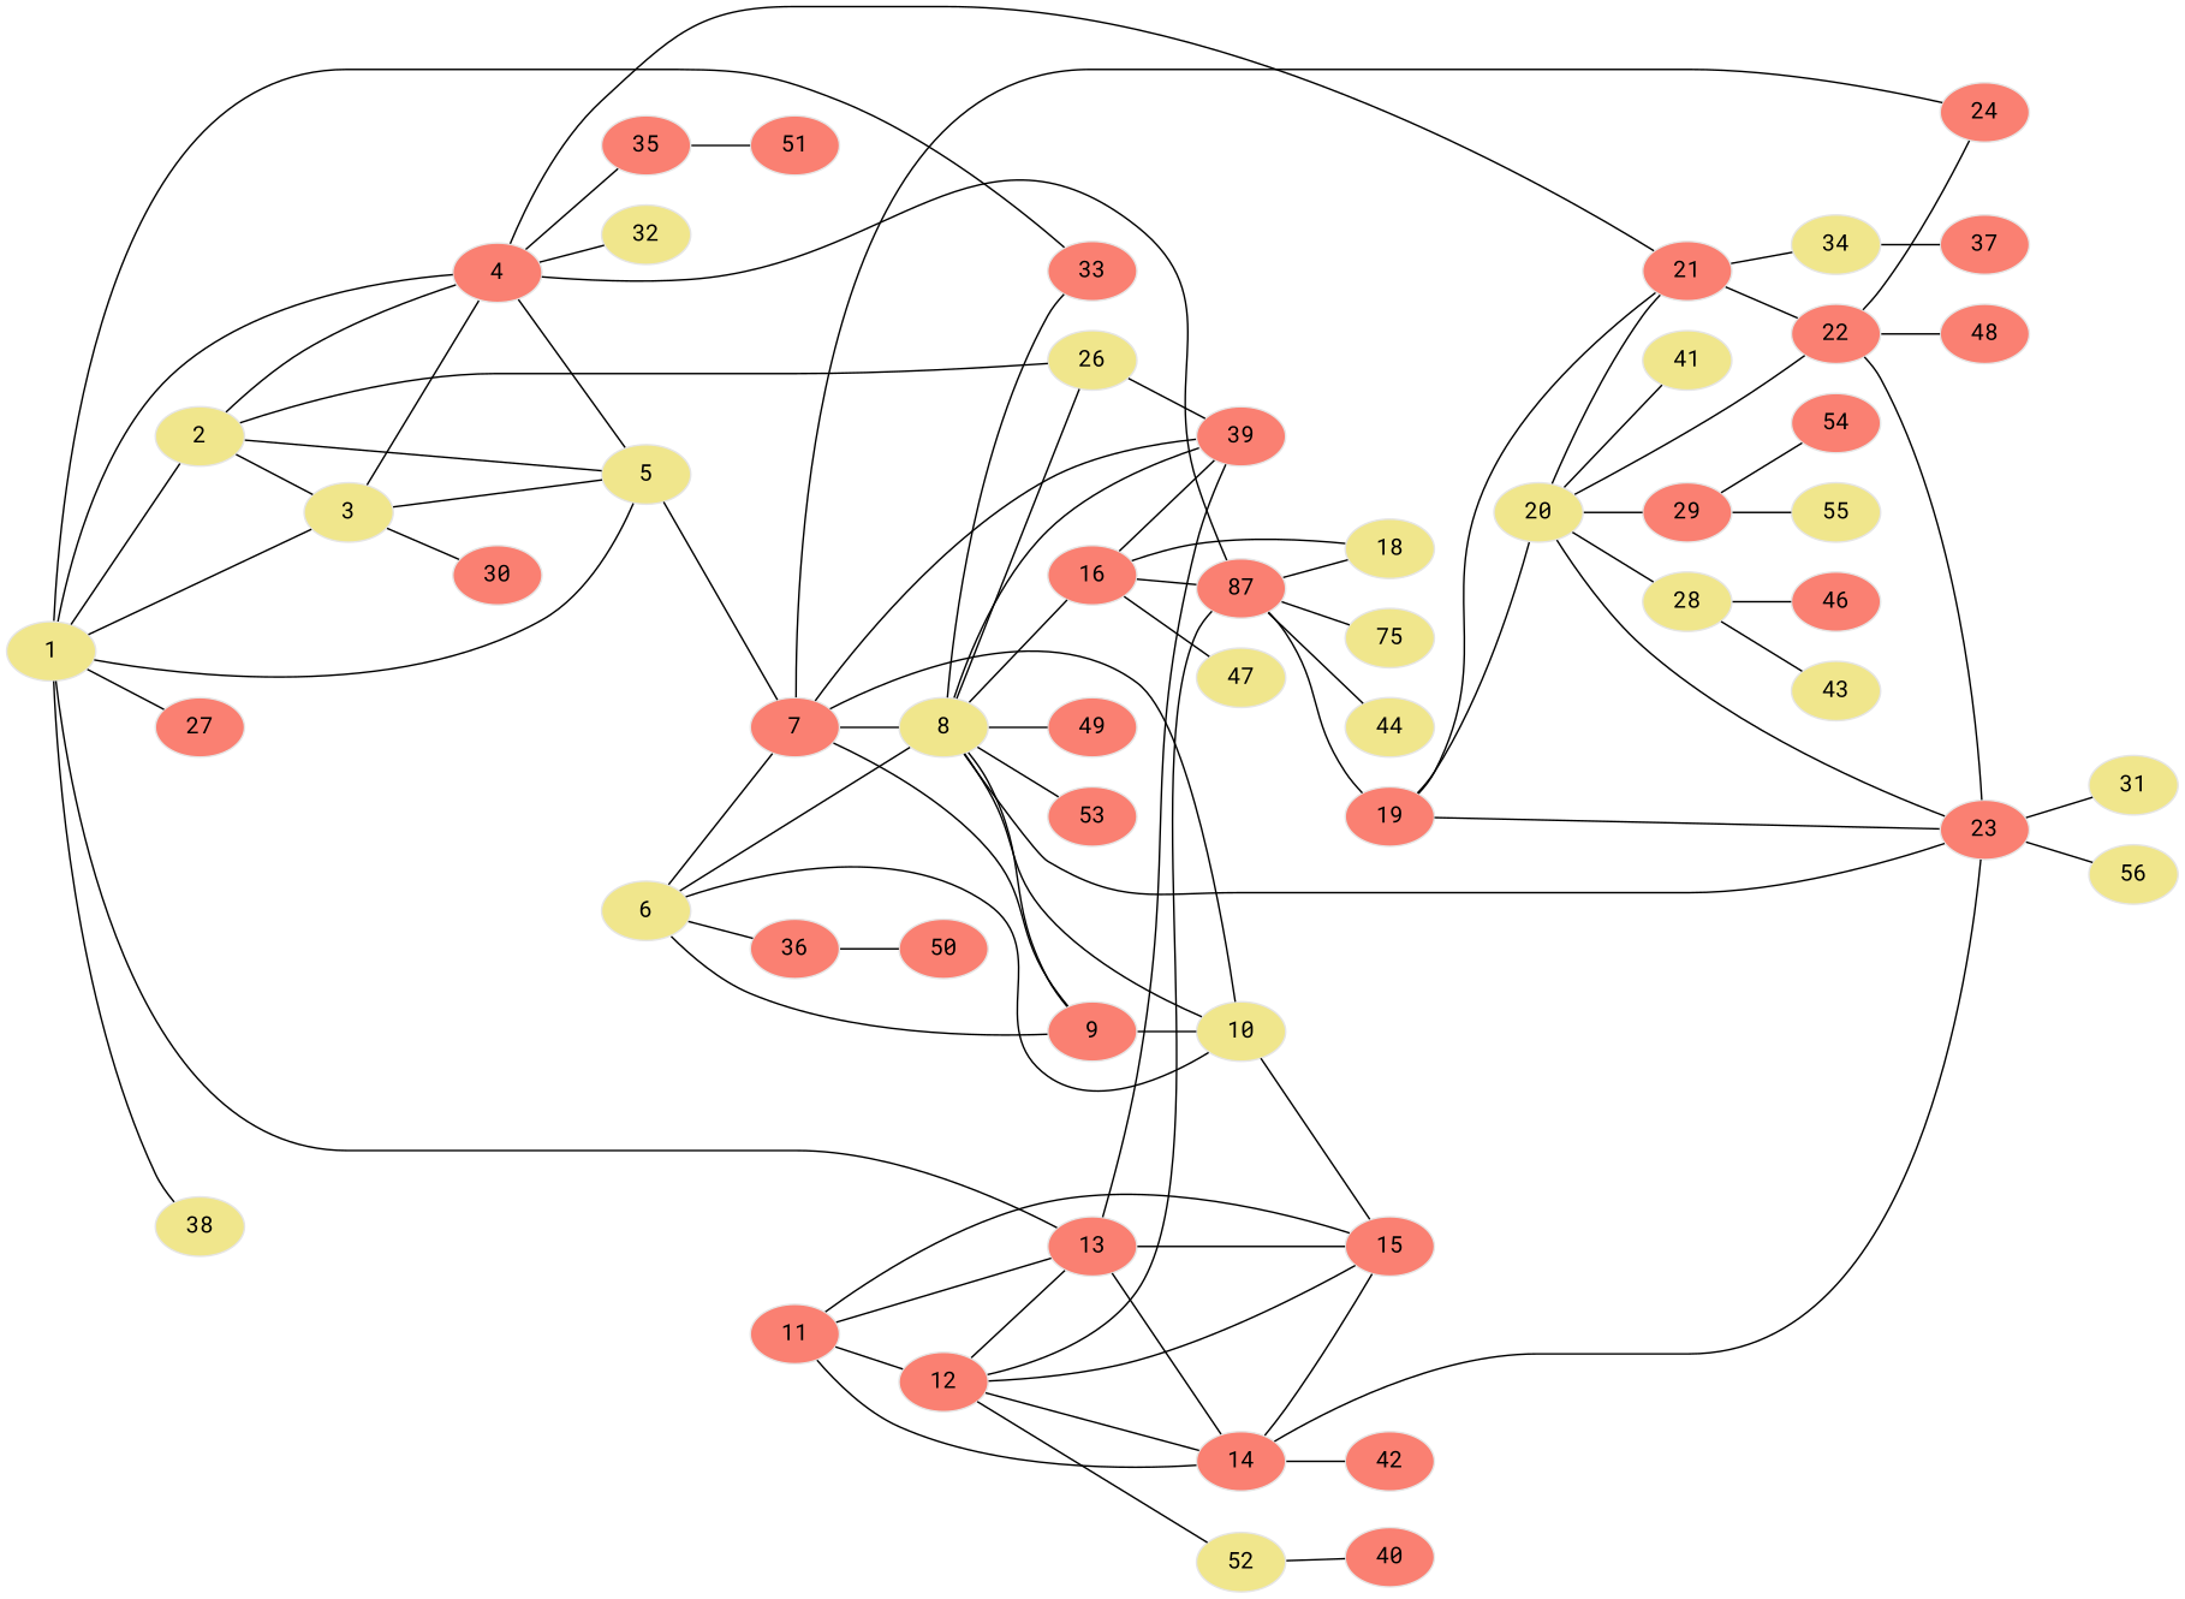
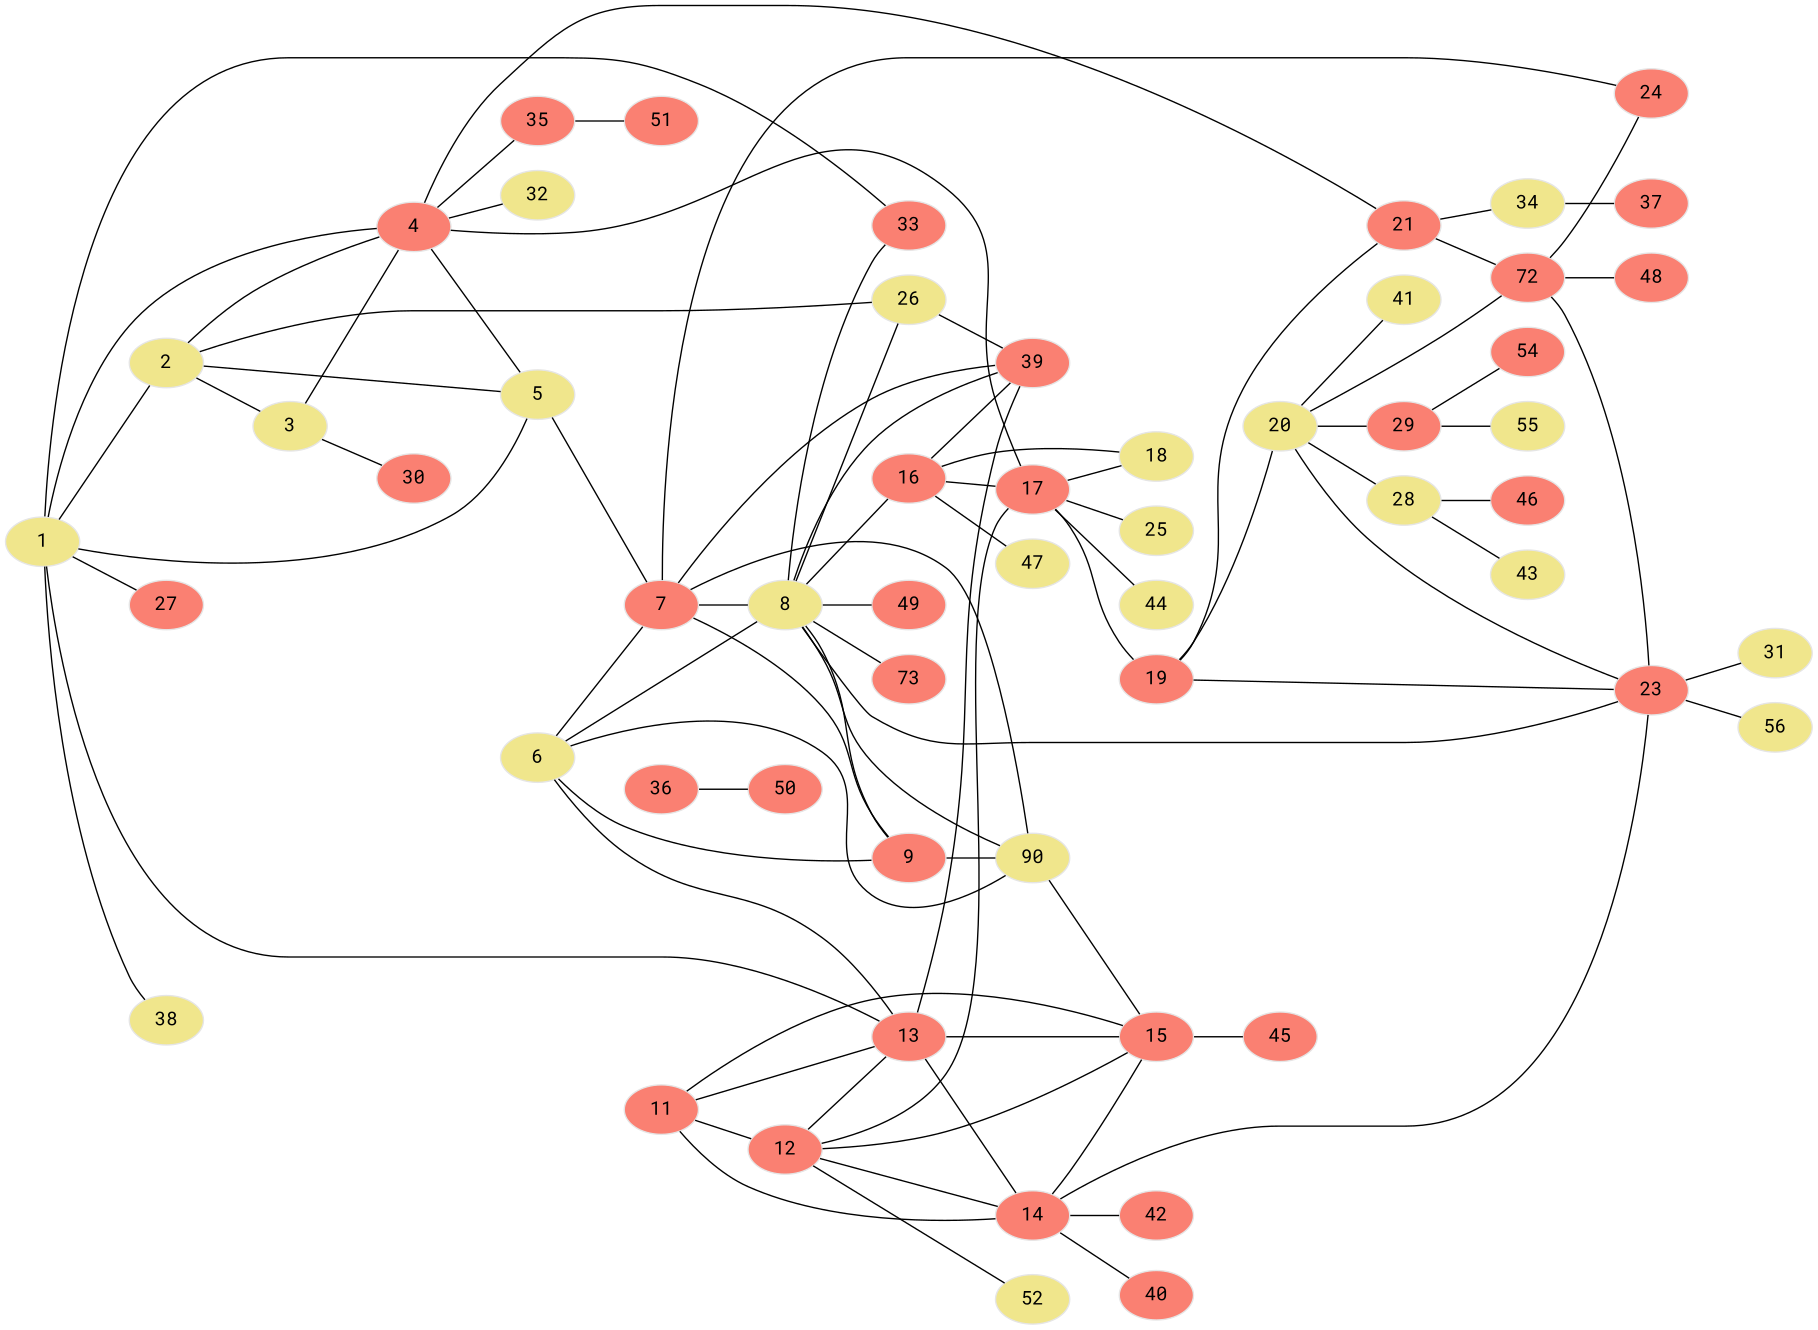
  graph {
    fontname="Roboto Mono"
    rankdir=LR
    node [color=gray90 fillcolor=salmon fontname="Roboto Mono" style=filled]
    edge [fontname="Roboto Mono" weight=1.0]
    1 [fillcolor=khaki]
    2 [fillcolor=khaki]
    3 [fillcolor=khaki]
    4
    5 [fillcolor=khaki]
    13
    27
    33
    38 [fillcolor=khaki]
    26 [fillcolor=khaki]
    30
-   17 [label=87]
+   17
    21
    32 [fillcolor=khaki]
    35
    7
    39
    15
    14
    18 [fillcolor=khaki]
    19
-   25 [fillcolor=khaki label=75]
+   25 [fillcolor=khaki]
    44 [fillcolor=khaki]
-   22
+   22 [label=72]
    34 [fillcolor=khaki]
    51
    8 [fillcolor=khaki]
    9
-   10 [fillcolor=khaki]
+   10 [fillcolor=khaki label=90]
    24
    6 [fillcolor=khaki]
    36
    16
    23
    49
-   53
+   53 [label=73]
    50
    47 [fillcolor=khaki]
    31 [fillcolor=khaki]
    56 [fillcolor=khaki]
+   45
    11
    12
    52 [fillcolor=khaki]
    40
    42
    20 [fillcolor=khaki]
    28 [fillcolor=khaki]
    29
    41 [fillcolor=khaki]
    48
    43 [fillcolor=khaki]
    46
    54
    55 [fillcolor=khaki]
    37
    1 -- 2
-   1 -- 3
    1 -- 4
    1 -- 5
    1 -- 13
    1 -- 27 [weight=2.0]
    1 -- 33
    1 -- 38
    2 -- 3
    2 -- 4
    2 -- 5 [weight=2.0]
    2 -- 26
    3 -- 4
-   3 -- 5
    3 -- 30
    4 -- 5
    4 -- 17
    4 -- 21
    4 -- 32
    4 -- 35
    5 -- 7
    13 -- 39
    13 -- 15 [weight=4.0]
    13 -- 14
    26 -- 39
    17 -- 18 [weight=6.0]
    17 -- 19
    17 -- 25
    17 -- 44
    21 -- 22
    21 -- 34
    35 -- 51
    7 -- 39
    7 -- 8
    7 -- 9 [weight=3.0]
    7 -- 10
    7 -- 24
+   15 -- 45
    14 -- 15
    14 -- 23
-   52 -- 40
+   14 -- 40
    14 -- 42
    19 -- 21
    19 -- 23
    19 -- 20
    22 -- 24
    22 -- 23
    22 -- 48 [weight=2.0]
    34 -- 37
    8 -- 33 [weight=4.0]
    8 -- 26
    8 -- 39
    8 -- 9
    8 -- 10
    8 -- 16
    8 -- 23
    8 -- 49
    8 -- 53
    9 -- 10
    10 -- 15
    6 -- 7
    6 -- 8
    6 -- 9
    6 -- 10
-   6 -- 36
+   6 -- 13
    36 -- 50
    16 -- 17 [weight=3.0]
    16 -- 39 [weight=4.0]
    16 -- 18
    16 -- 47
    23 -- 31
    23 -- 56
    11 -- 13
    11 -- 15
    11 -- 14
    11 -- 12
    12 -- 13
    12 -- 17
    12 -- 15
    12 -- 14
    12 -- 52
-   20 -- 21
    20 -- 22
    20 -- 23
    20 -- 28
    20 -- 29
    20 -- 41
    28 -- 43
    28 -- 46
    29 -- 54
    29 -- 55
  }
